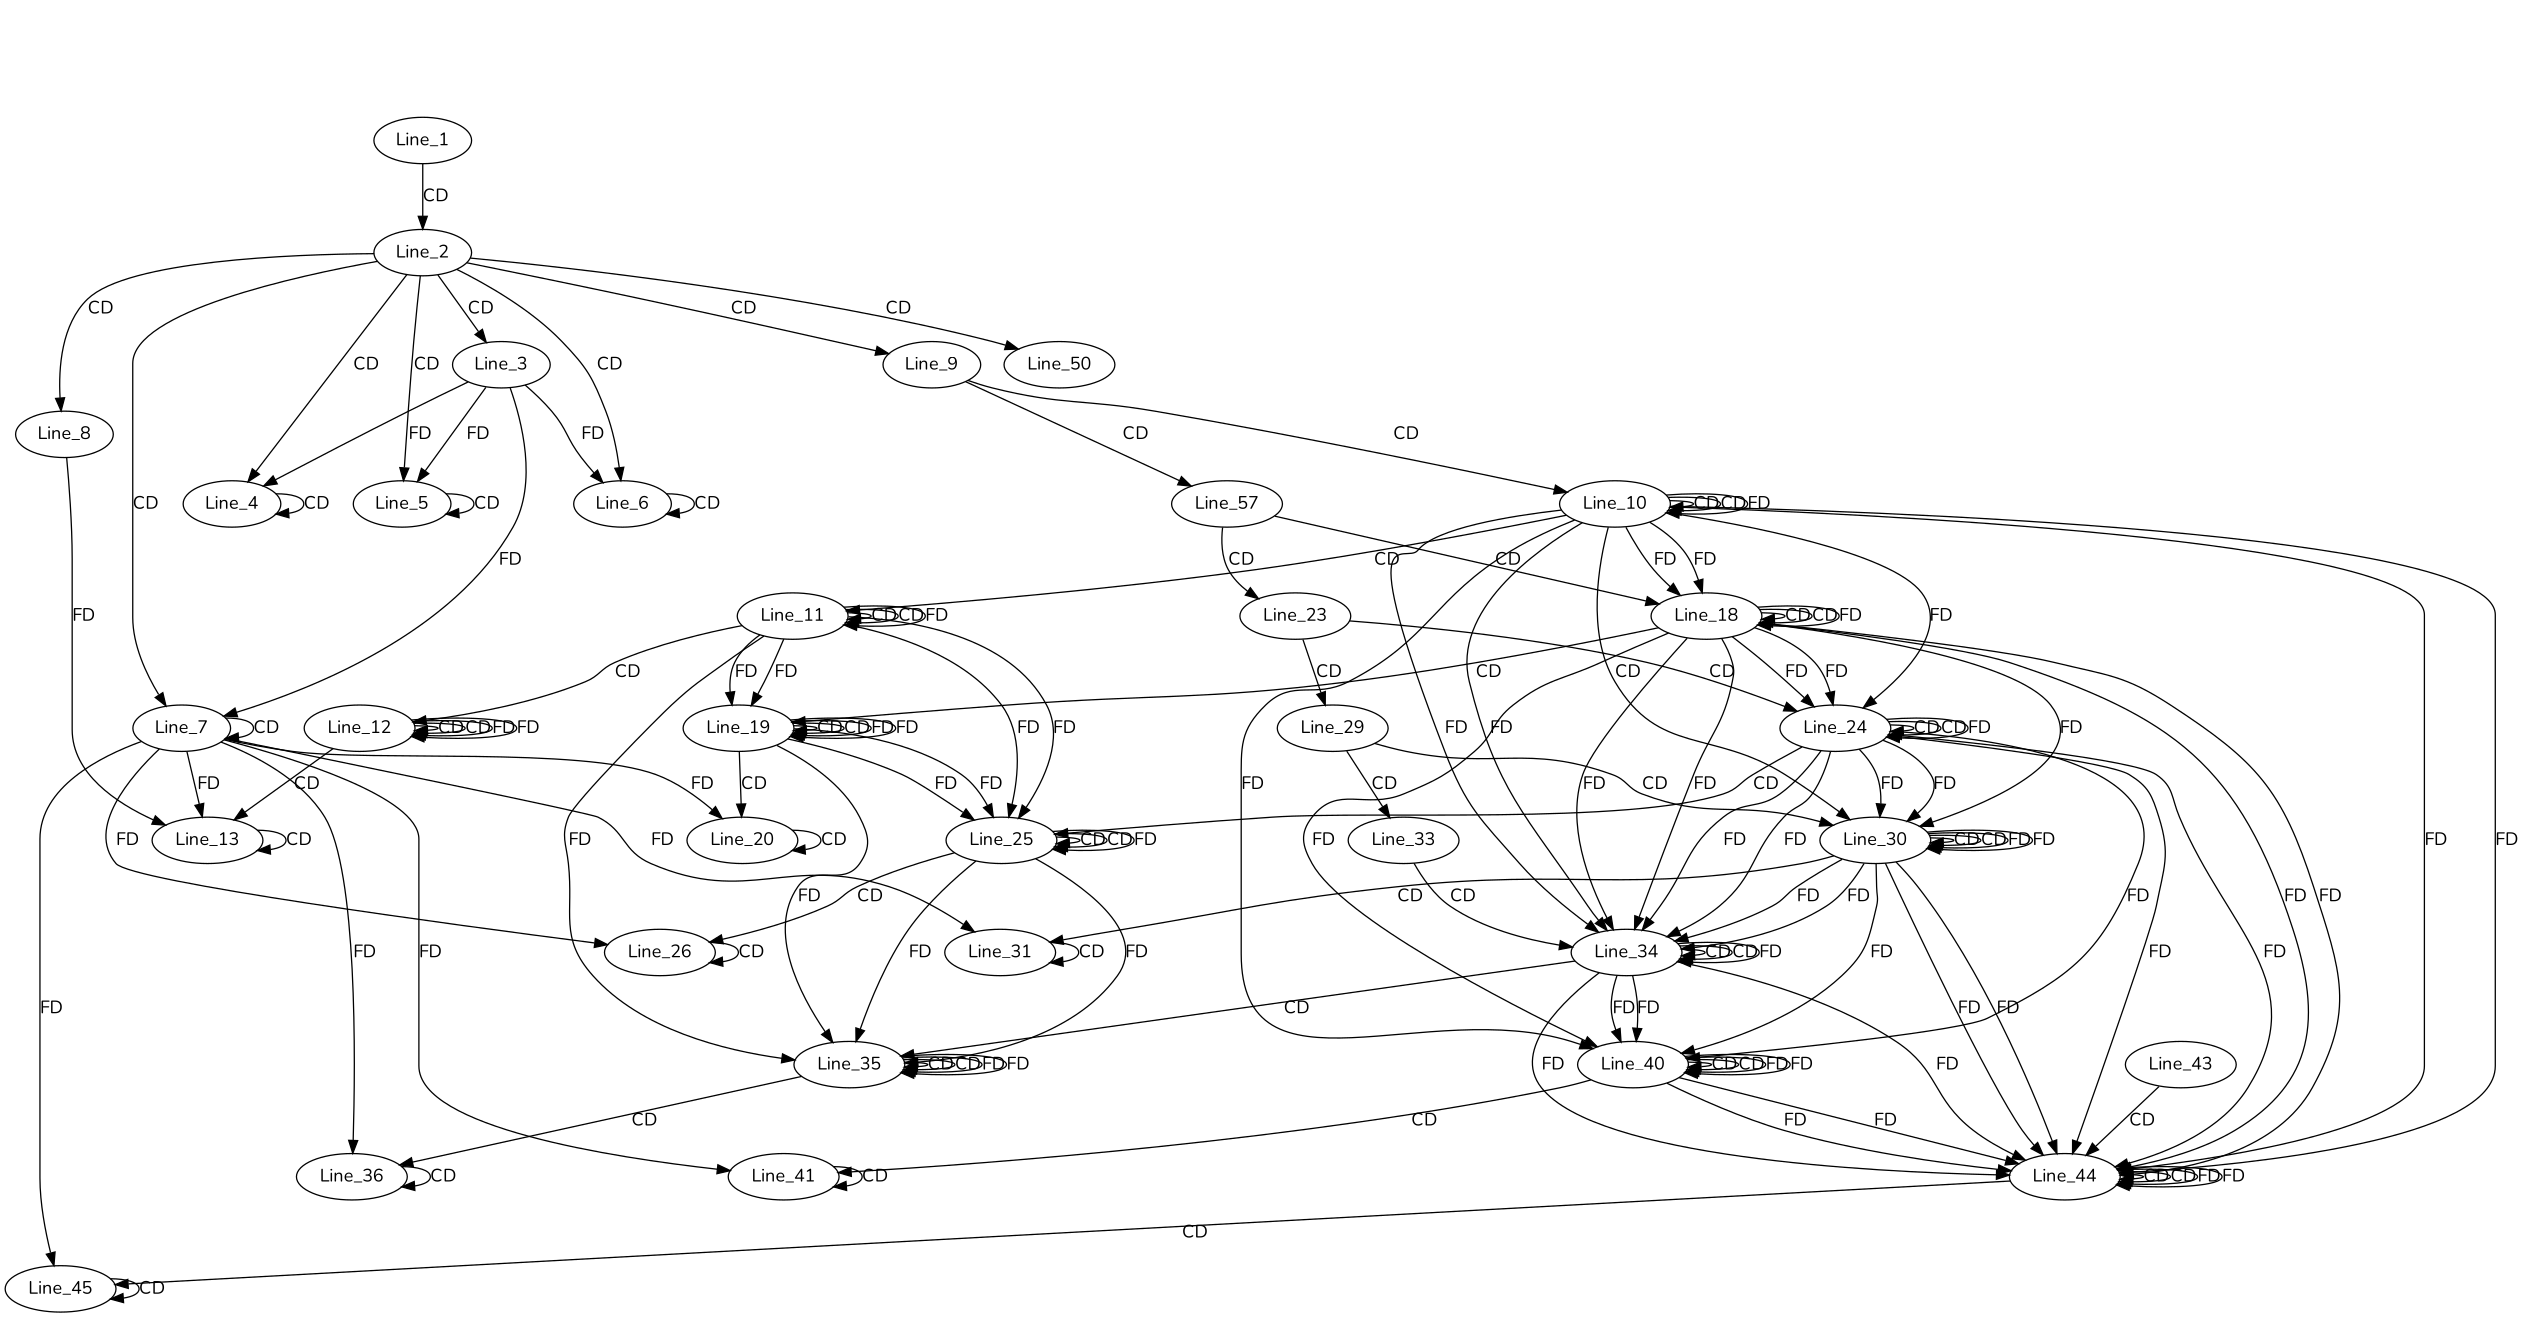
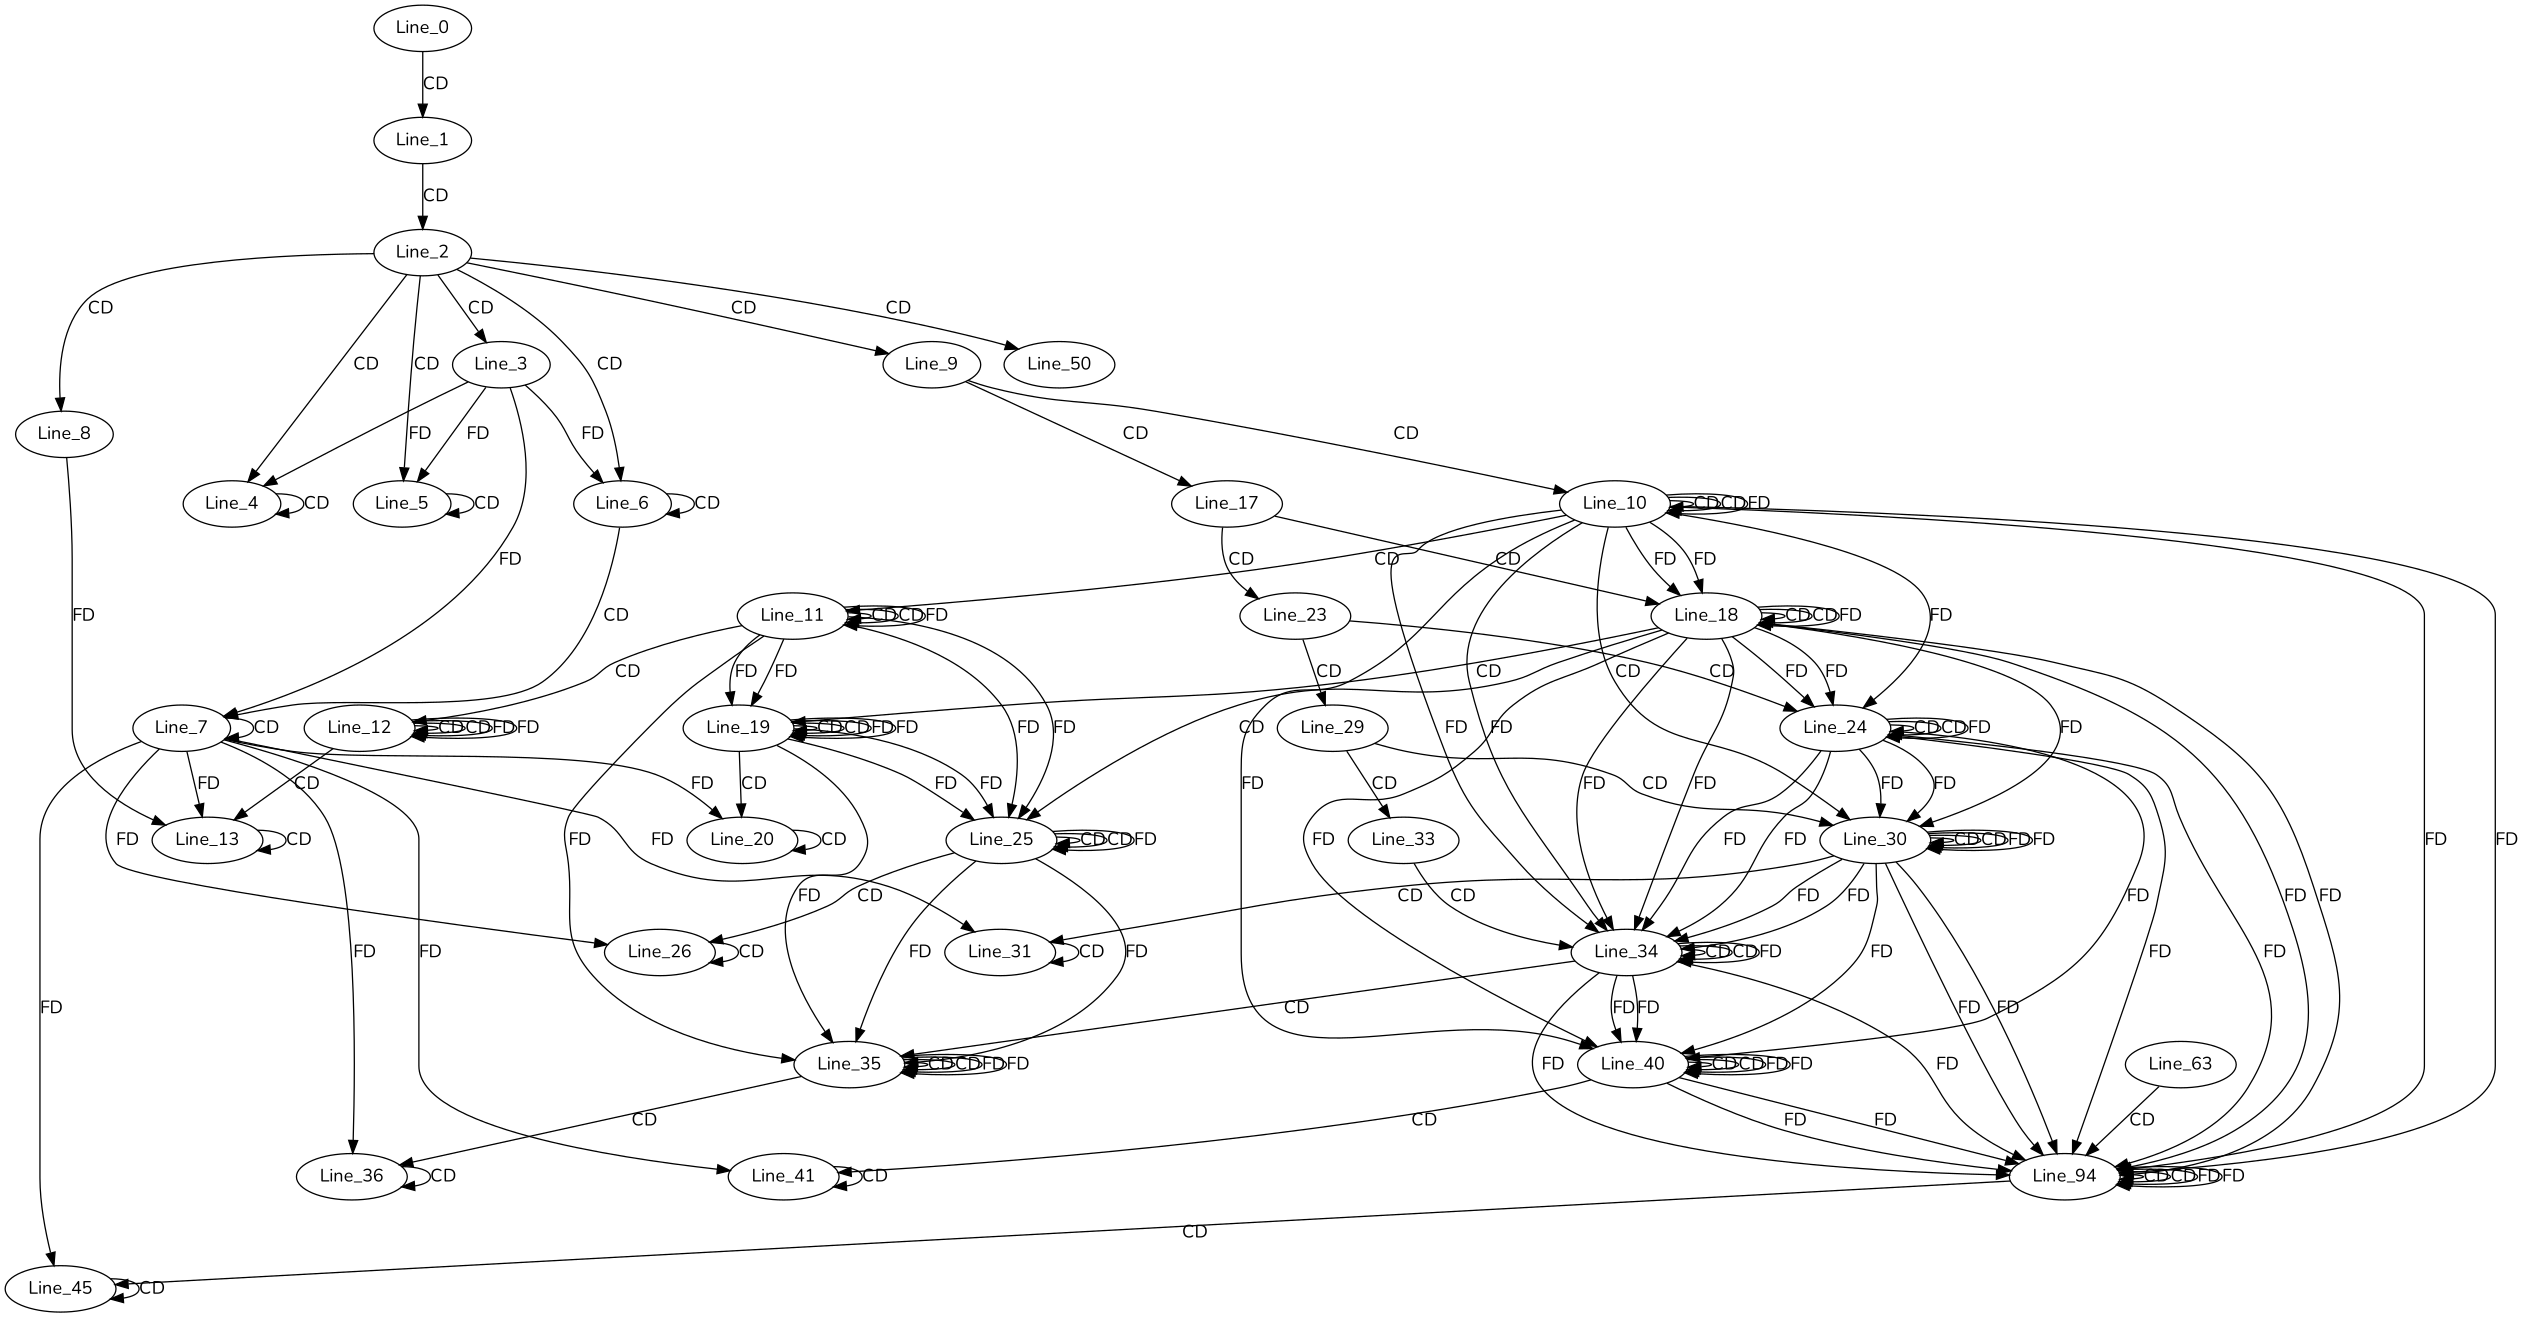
  digraph {
    fontname=Nunito
    node [fontname=Nunito]
    edge [fontname=Nunito]
+   Line_0
    Line_1
    Line_2
    Line_3
    Line_4
    Line_5
    Line_6
    Line_7
    Line_8
    Line_9
    Line_50
    Line_13
    Line_20
    Line_26
    Line_31
    Line_36
    Line_41
    Line_45
    Line_10
-   Line_17 [label=Line_57]
+   Line_17
    Line_11
    Line_18
    Line_24
    Line_30
    Line_34
    Line_40
-   Line_44
+   Line_44 [label=Line_94]
    Line_23
    Line_12
    Line_19
    Line_25
    Line_35
    Line_29
    Line_33
-   Line_43
+   Line_43 [label=Line_63]
+   Line_0 -> Line_1 [label=CD]
    Line_1 -> Line_2 [label=CD]
    Line_2 -> Line_3 [label=CD]
    Line_2 -> Line_4 [label=CD]
    Line_2 -> Line_5 [label=CD]
    Line_2 -> Line_6 [label=CD]
-   Line_2 -> Line_7 [label=CD]
+   Line_6 -> Line_7 [label=CD]
    Line_2 -> Line_8 [label=CD]
    Line_2 -> Line_9 [label=CD]
    Line_2 -> Line_50 [label=CD]
    Line_3 -> Line_4 [label=FD]
    Line_3 -> Line_5 [label=FD]
    Line_3 -> Line_6 [label=FD]
    Line_3 -> Line_7 [label=FD]
    Line_4 -> Line_4 [label=CD]
    Line_5 -> Line_5 [label=CD]
    Line_6 -> Line_6 [label=CD]
    Line_7 -> Line_7 [label=CD]
    Line_7 -> Line_13 [label=FD]
    Line_7 -> Line_20 [label=FD]
    Line_7 -> Line_26 [label=FD]
    Line_7 -> Line_31 [label=FD]
    Line_7 -> Line_36 [label=FD]
    Line_7 -> Line_41 [label=FD]
    Line_7 -> Line_45 [label=FD]
    Line_8 -> Line_13 [label=FD]
    Line_9 -> Line_10 [label=CD]
    Line_9 -> Line_17 [label=CD]
    Line_13 -> Line_13 [label=CD]
    Line_20 -> Line_20 [label=CD]
    Line_26 -> Line_26 [label=CD]
    Line_31 -> Line_31 [label=CD]
    Line_36 -> Line_36 [label=CD]
    Line_41 -> Line_41 [label=CD]
    Line_45 -> Line_45 [label=CD]
    Line_10 -> Line_10 [label=CD]
    Line_10 -> Line_10 [label=CD]
    Line_10 -> Line_10 [label=FD]
    Line_10 -> Line_11 [label=CD]
    Line_10 -> Line_18 [label=FD]
    Line_10 -> Line_18 [label=FD]
    Line_10 -> Line_24 [label=FD]
    Line_10 -> Line_30 [label=CD]
    Line_10 -> Line_34 [label=FD]
    Line_10 -> Line_34 [label=FD]
    Line_10 -> Line_40 [label=FD]
    Line_10 -> Line_44 [label=FD]
    Line_10 -> Line_44 [label=FD]
    Line_17 -> Line_18 [label=CD]
    Line_17 -> Line_23 [label=CD]
    Line_11 -> Line_11 [label=CD]
    Line_11 -> Line_11 [label=CD]
    Line_11 -> Line_11 [label=FD]
    Line_11 -> Line_12 [label=CD]
    Line_11 -> Line_19 [label=FD]
    Line_11 -> Line_19 [label=FD]
    Line_11 -> Line_25 [label=FD]
    Line_11 -> Line_25 [label=FD]
    Line_11 -> Line_35 [label=FD]
    Line_18 -> Line_18 [label=CD]
    Line_18 -> Line_18 [label=CD]
    Line_18 -> Line_18 [label=FD]
    Line_18 -> Line_24 [label=FD]
    Line_18 -> Line_24 [label=FD]
    Line_18 -> Line_30 [label=FD]
    Line_18 -> Line_34 [label=FD]
    Line_18 -> Line_34 [label=FD]
    Line_18 -> Line_40 [label=FD]
    Line_18 -> Line_44 [label=FD]
    Line_18 -> Line_44 [label=FD]
    Line_18 -> Line_19 [label=CD]
    Line_24 -> Line_24 [label=CD]
    Line_24 -> Line_24 [label=CD]
    Line_24 -> Line_24 [label=FD]
    Line_24 -> Line_30 [label=FD]
    Line_24 -> Line_30 [label=FD]
    Line_24 -> Line_34 [label=FD]
    Line_24 -> Line_34 [label=FD]
    Line_24 -> Line_40 [label=FD]
    Line_24 -> Line_44 [label=FD]
    Line_24 -> Line_44 [label=FD]
-   Line_24 -> Line_25 [label=CD]
+   Line_18 -> Line_25 [label=CD]
    Line_30 -> Line_31 [label=CD]
    Line_30 -> Line_30 [label=CD]
    Line_30 -> Line_30 [label=CD]
    Line_30 -> Line_30 [label=FD]
    Line_30 -> Line_30 [label=FD]
    Line_30 -> Line_34 [label=FD]
    Line_30 -> Line_34 [label=FD]
    Line_30 -> Line_40 [label=FD]
    Line_30 -> Line_44 [label=FD]
    Line_30 -> Line_44 [label=FD]
    Line_34 -> Line_34 [label=CD]
    Line_34 -> Line_34 [label=CD]
    Line_34 -> Line_34 [label=FD]
    Line_34 -> Line_40 [label=FD]
    Line_34 -> Line_40 [label=FD]
    Line_34 -> Line_44 [label=FD]
    Line_34 -> Line_44 [label=FD]
    Line_34 -> Line_35 [label=CD]
    Line_40 -> Line_41 [label=CD]
    Line_40 -> Line_40 [label=CD]
    Line_40 -> Line_40 [label=CD]
    Line_40 -> Line_40 [label=FD]
    Line_40 -> Line_40 [label=FD]
    Line_40 -> Line_44 [label=FD]
    Line_40 -> Line_44 [label=FD]
    Line_44 -> Line_45 [label=CD]
    Line_44 -> Line_44 [label=CD]
    Line_44 -> Line_44 [label=CD]
    Line_44 -> Line_44 [label=FD]
    Line_44 -> Line_44 [label=FD]
    Line_23 -> Line_24 [label=CD]
    Line_23 -> Line_29 [label=CD]
    Line_12 -> Line_13 [label=CD]
    Line_12 -> Line_12 [label=CD]
    Line_12 -> Line_12 [label=CD]
    Line_12 -> Line_12 [label=FD]
    Line_12 -> Line_12 [label=FD]
    Line_19 -> Line_20 [label=CD]
    Line_19 -> Line_19 [label=CD]
    Line_19 -> Line_19 [label=CD]
    Line_19 -> Line_19 [label=FD]
    Line_19 -> Line_19 [label=FD]
    Line_19 -> Line_25 [label=FD]
    Line_19 -> Line_25 [label=FD]
    Line_19 -> Line_35 [label=FD]
    Line_25 -> Line_26 [label=CD]
    Line_25 -> Line_25 [label=CD]
    Line_25 -> Line_25 [label=CD]
    Line_25 -> Line_25 [label=FD]
    Line_25 -> Line_35 [label=FD]
    Line_25 -> Line_35 [label=FD]
    Line_35 -> Line_36 [label=CD]
    Line_35 -> Line_35 [label=CD]
    Line_35 -> Line_35 [label=CD]
    Line_35 -> Line_35 [label=FD]
    Line_35 -> Line_35 [label=FD]
    Line_29 -> Line_30 [label=CD]
    Line_29 -> Line_33 [label=CD]
    Line_33 -> Line_34 [label=CD]
    Line_43 -> Line_44 [label=CD]
  }
